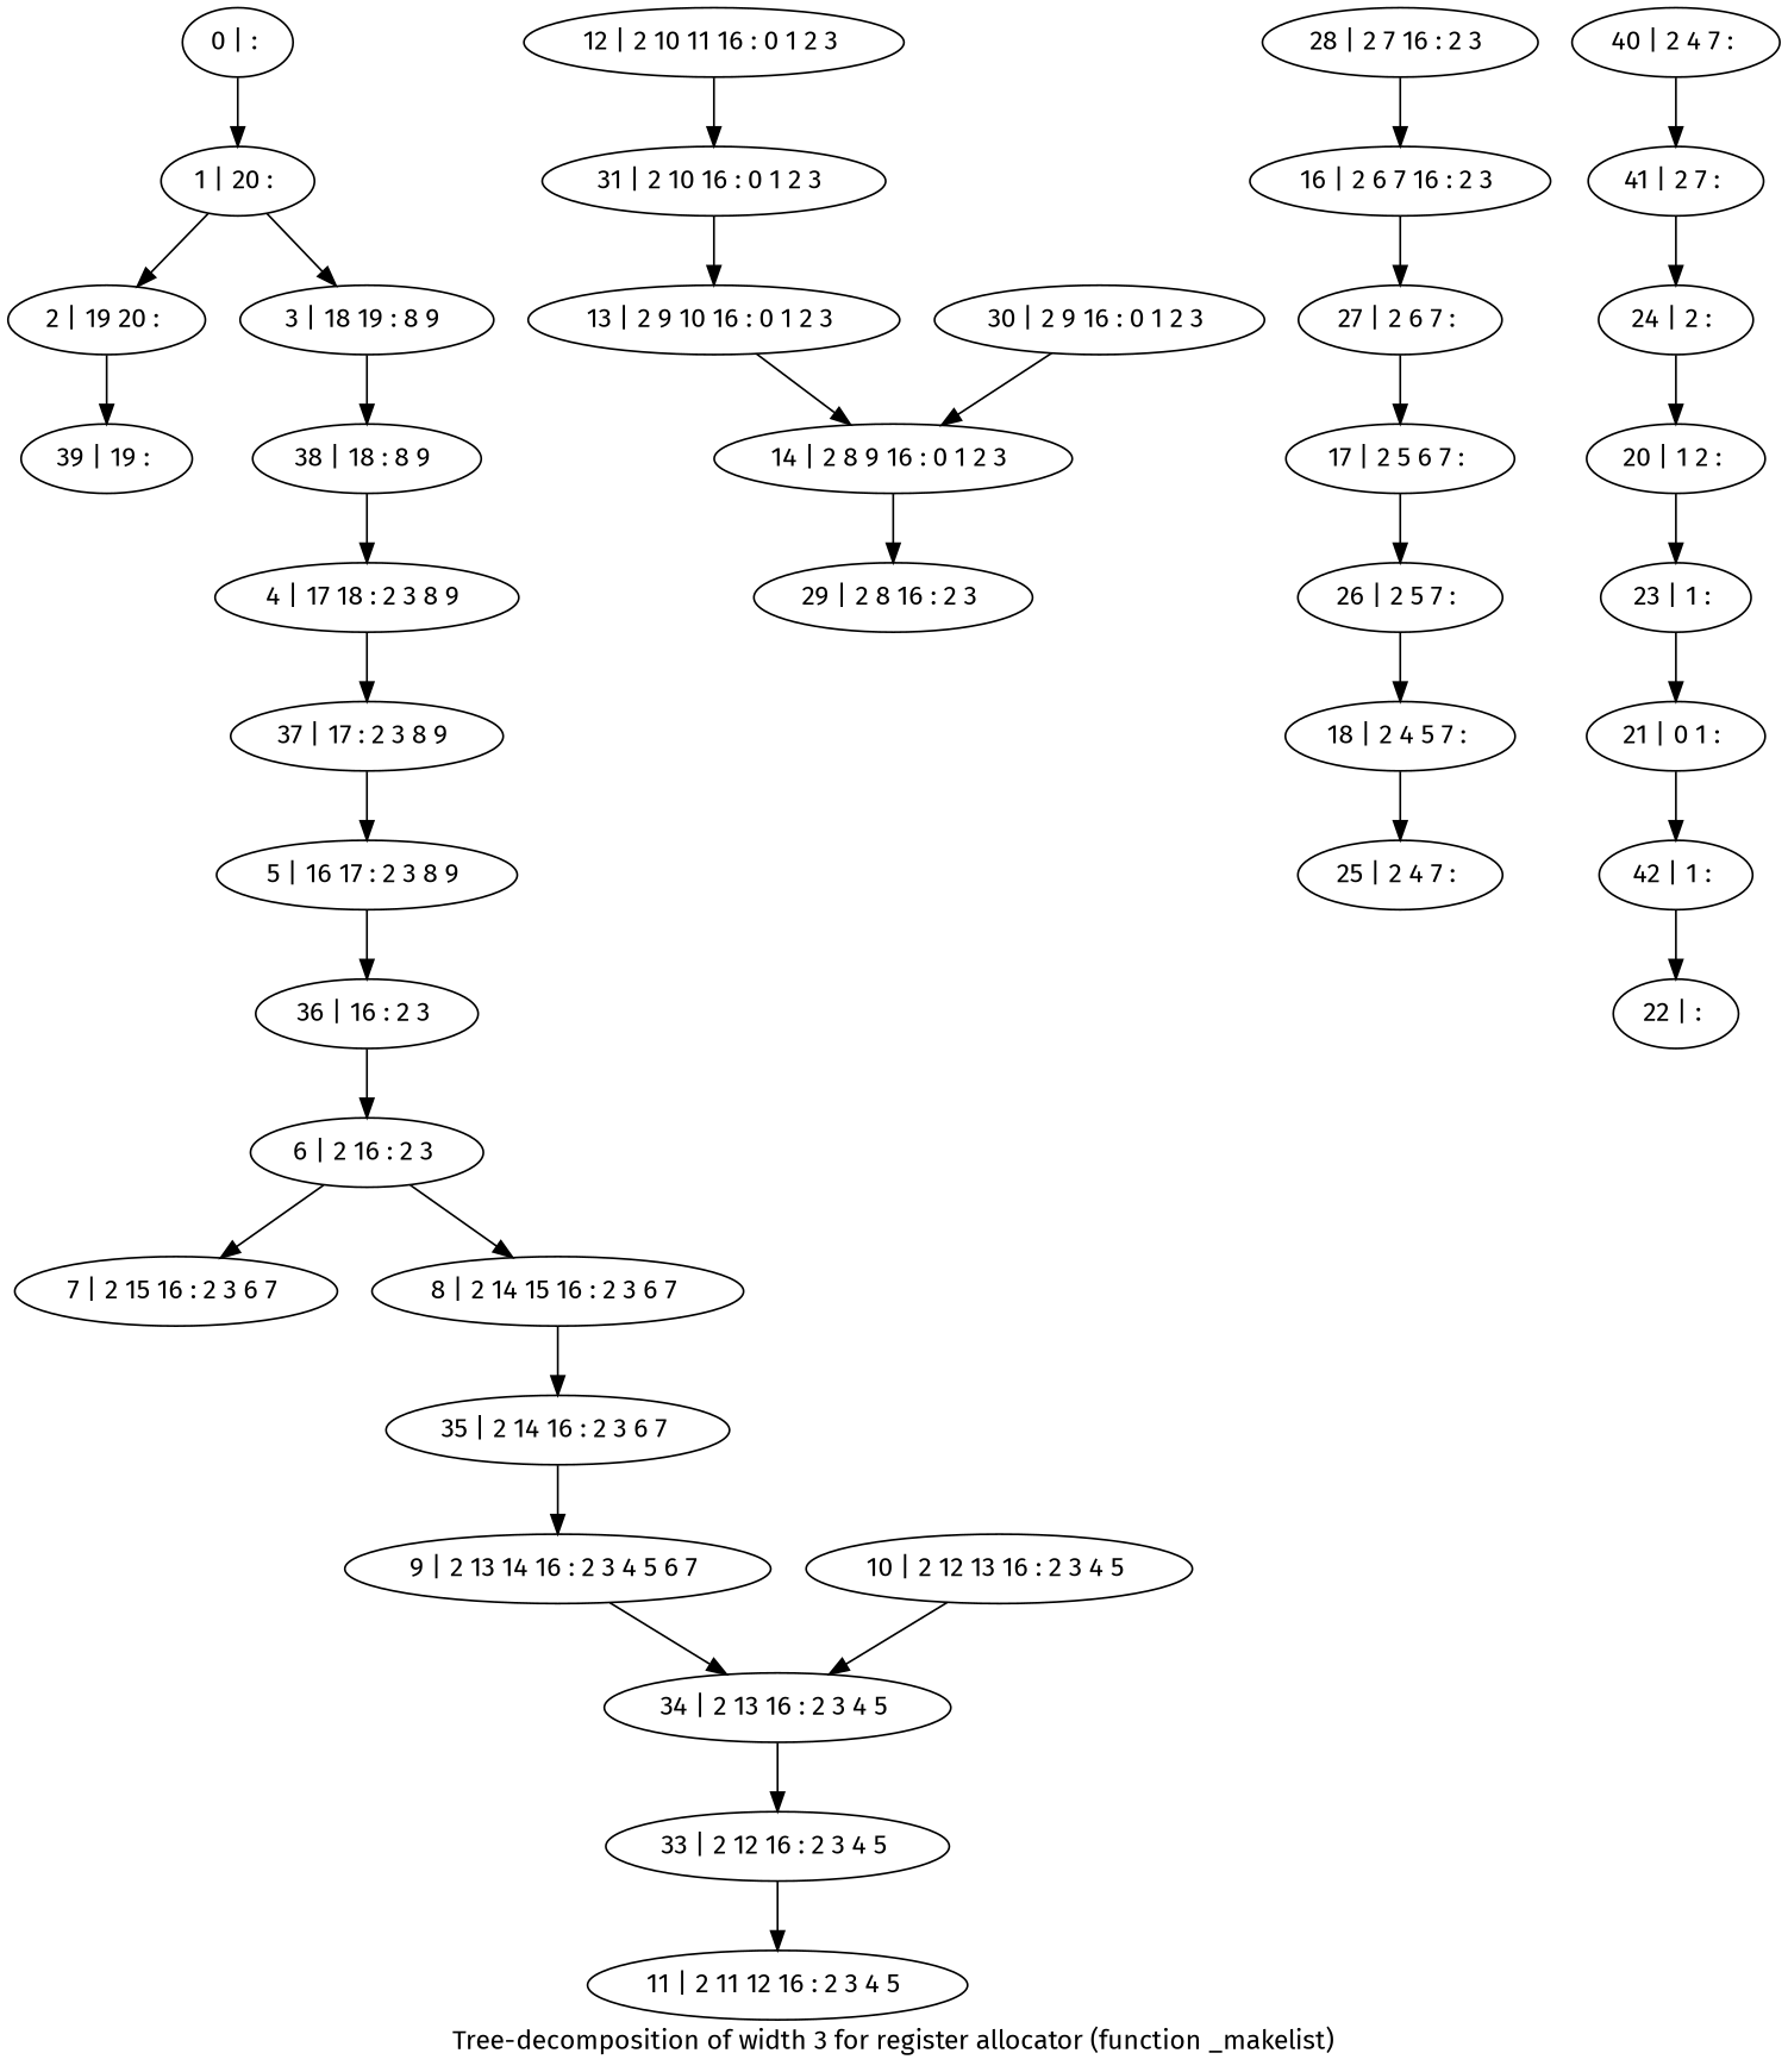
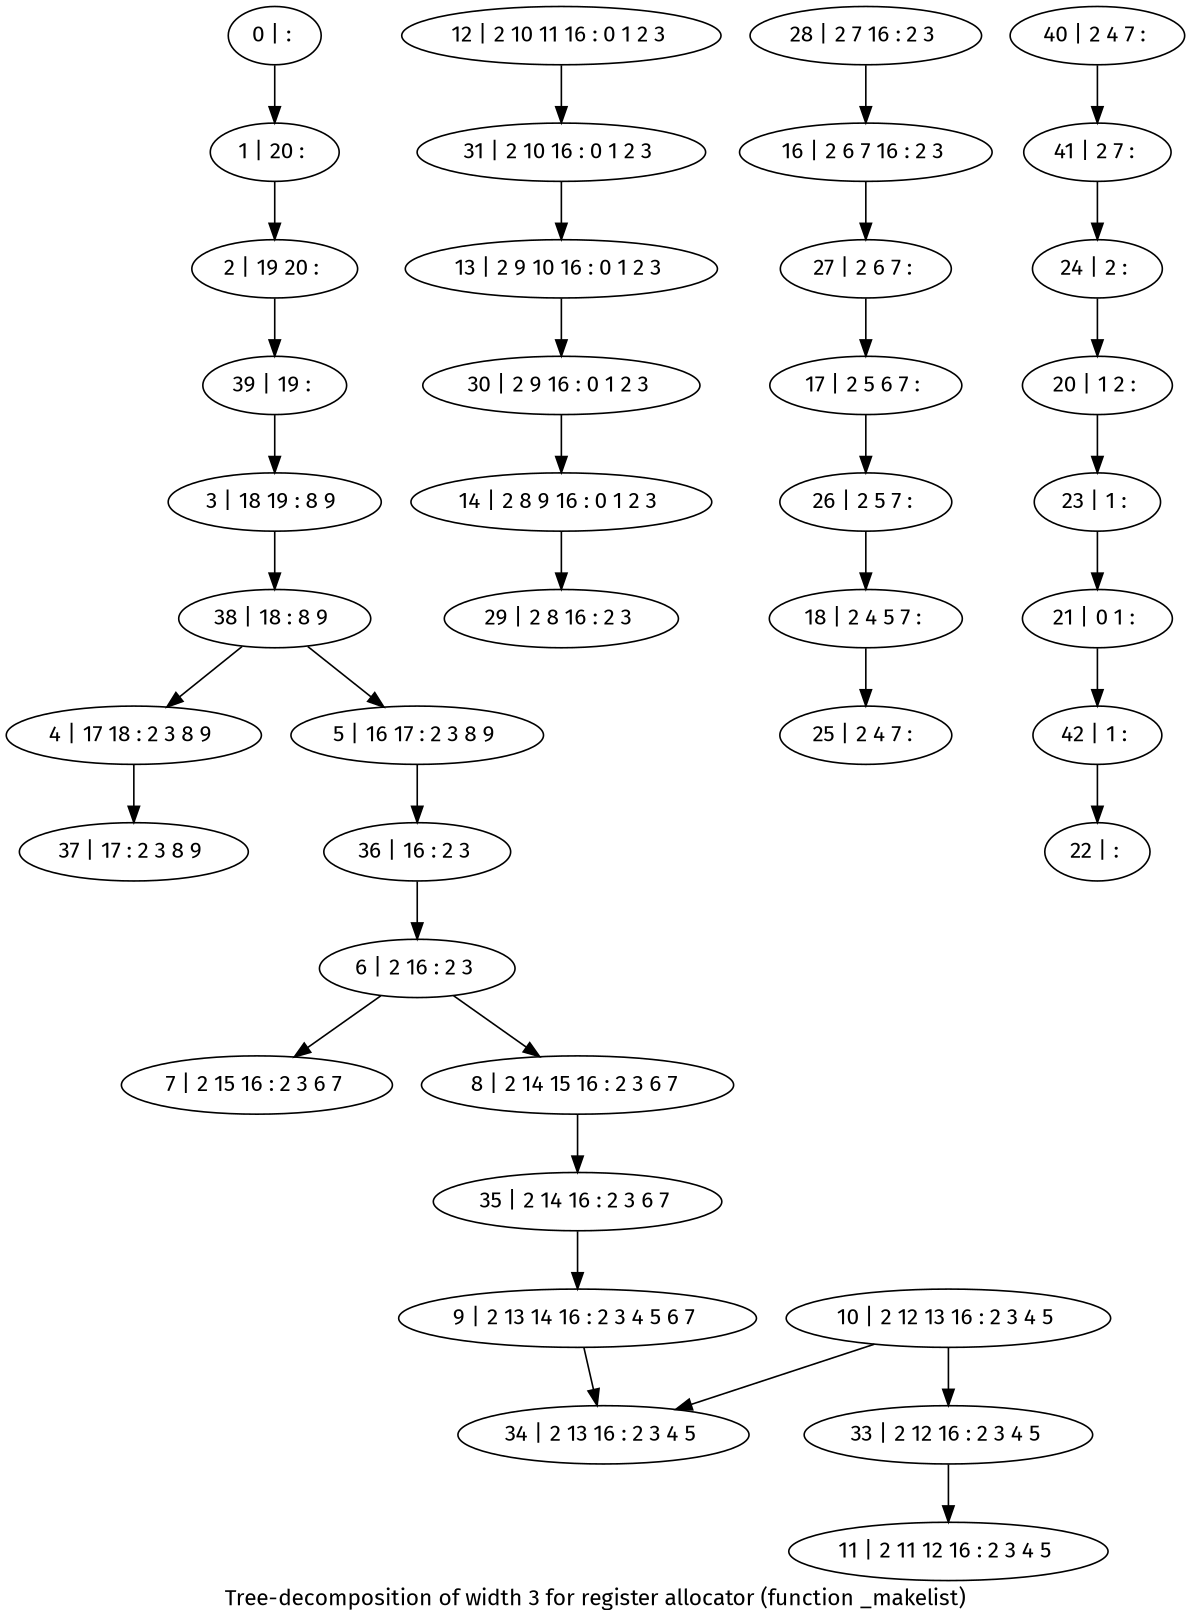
  digraph {
    fontname="Fira Sans"
    label="Tree-decomposition of width 3 for register allocator (function _makelist)"
    node [fontname="Fira Sans"]
    edge [fontname="Fira Sans"]
    n1 [label="0 | : "]
    n2 [label="1 | 20 : "]
    n3 [label="2 | 19 20 : "]
    n4 [label="39 | 19 : "]
    n5 [label="3 | 18 19 : 8 9 "]
    n6 [label="38 | 18 : 8 9 "]
    n7 [label="4 | 17 18 : 2 3 8 9 "]
    n8 [label="37 | 17 : 2 3 8 9 "]
    n9 [label="5 | 16 17 : 2 3 8 9 "]
    n10 [label="36 | 16 : 2 3 "]
    n11 [label="6 | 2 16 : 2 3 "]
    n12 [label="7 | 2 15 16 : 2 3 6 7 "]
    n13 [label="8 | 2 14 15 16 : 2 3 6 7 "]
    n14 [label="35 | 2 14 16 : 2 3 6 7 "]
    n15 [label="9 | 2 13 14 16 : 2 3 4 5 6 7 "]
    n16 [label="34 | 2 13 16 : 2 3 4 5 "]
    n17 [label="10 | 2 12 13 16 : 2 3 4 5 "]
    n18 [label="33 | 2 12 16 : 2 3 4 5 "]
    n19 [label="11 | 2 11 12 16 : 2 3 4 5 "]
    n20 [label="12 | 2 10 11 16 : 0 1 2 3 "]
    n21 [label="31 | 2 10 16 : 0 1 2 3 "]
    n22 [label="13 | 2 9 10 16 : 0 1 2 3 "]
    n23 [label="30 | 2 9 16 : 0 1 2 3 "]
    n24 [label="14 | 2 8 9 16 : 0 1 2 3 "]
    n25 [label="29 | 2 8 16 : 2 3 "]
    n26 [label="28 | 2 7 16 : 2 3 "]
    n27 [label="16 | 2 6 7 16 : 2 3 "]
    n28 [label="27 | 2 6 7 : "]
    n29 [label="17 | 2 5 6 7 : "]
    n30 [label="26 | 2 5 7 : "]
    n31 [label="18 | 2 4 5 7 : "]
    n32 [label="25 | 2 4 7 : "]
    n33 [label="40 | 2 4 7 : "]
    n34 [label="41 | 2 7 : "]
    n35 [label="20 | 1 2 : "]
    n36 [label="23 | 1 : "]
    n37 [label="21 | 0 1 : "]
    n38 [label="42 | 1 : "]
    n39 [label="22 | : "]
    n40 [label="24 | 2 : "]
    n1 -> n2
    n2 -> n3
    n3 -> n4
-   n2 -> n5
+   n4 -> n5
    n5 -> n6
    n6 -> n7
    n7 -> n8
-   n8 -> n9
+   n6 -> n9
    n9 -> n10
    n10 -> n11
    n11 -> n12
    n11 -> n13
    n13 -> n14
    n14 -> n15
    n15 -> n16
    n17 -> n16
-   n16 -> n18
+   n17 -> n18
    n18 -> n19
    n20 -> n21
    n21 -> n22
-   n22 -> n24
+   n22 -> n23
    n23 -> n24
    n24 -> n25
    n26 -> n27
    n27 -> n28
    n28 -> n29
    n29 -> n30
    n30 -> n31
    n31 -> n32
    n33 -> n34
    n34 -> n40
    n35 -> n36
    n36 -> n37
    n37 -> n38
    n38 -> n39
    n40 -> n35
  }
